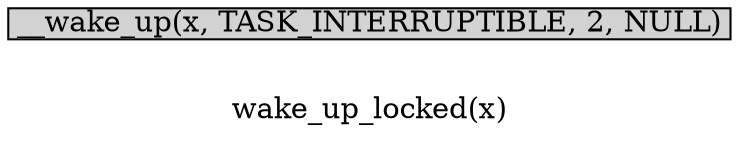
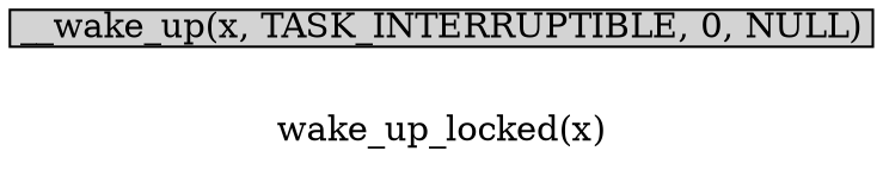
  digraph {
    label="wake_up_locked(x)"
-   n1 [height=0.1 label="__wake_up(x, TASK_INTERRUPTIBLE, 2, NULL)" margin="0.05,0.005" shape=box style=filled width=0.1]
+   n1 [height=0.1 label="__wake_up(x, TASK_INTERRUPTIBLE, 0, NULL)" margin="0.05,0.005" shape=box style=filled width=0.1]
  }
